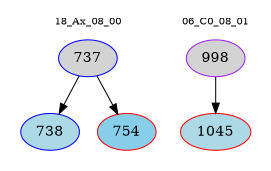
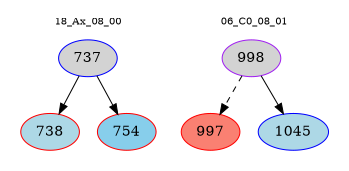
  digraph {
    node [color=blue fillcolor=lightgrey style=filled]
    edge [color=black style=solid]
    n1 [label=737]
-   n2 [fillcolor=lightblue label=738]
+   n2 [color=red fillcolor=lightblue label=738]
    n3 [color=red fillcolor=skyblue label=754]
    n4 [color=purple label=998]
-   n6 [color=red fillcolor=lightblue label=1045]
+   n5 [color=red fillcolor=salmon label=997]
+   n6 [fillcolor=lightblue label=1045]
    subgraph cluster_1 {
      color=white
      fontsize=10
      label="18_Ax_08_00"
      n1
      n2
      n3
    }
    subgraph cluster_2 {
      color=white
      fontsize=10
      label="06_C0_08_01"
      n4
+     n5
      n6
    }
    n1 -> n2
    n1 -> n3
+   n4 -> n5 [style=dashed]
    n4 -> n6
  }
